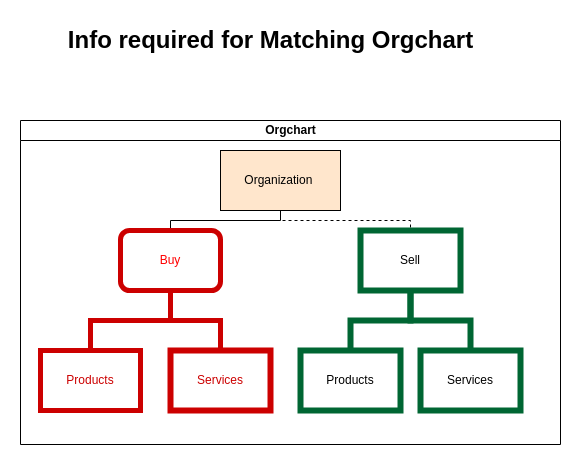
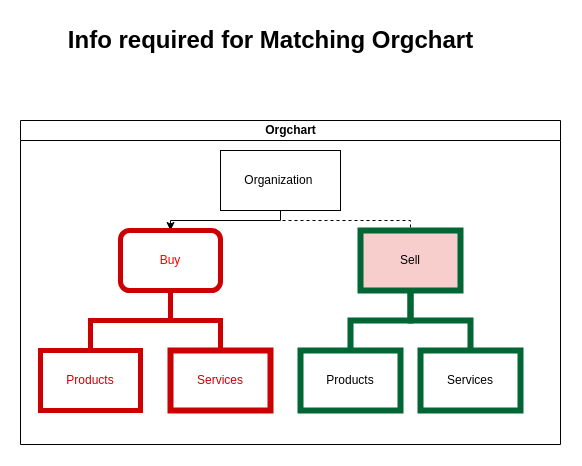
  <mxCell id="0" />
  <mxCell id="1" parent="0" />
  <mxCell id="2" value="Orgchart" style="swimlane;html=1;startSize=20;horizontal=1;containerType=tree;newEdgeStyle={&quot;edgeStyle&quot;:&quot;elbowEdgeStyle&quot;,&quot;startArrow&quot;:&quot;none&quot;,&quot;endArrow&quot;:&quot;none&quot;};" vertex="1" parent="1"><mxGeometry x="20" y="120" width="540" height="324" as="geometry" /></mxCell>
- <mxCell id="3" value="" style="edgeStyle=elbowEdgeStyle;elbow=vertical;startArrow=none;endArrow=none;rounded=0;" edge="1" parent="2" source="5" target="6"><mxGeometry relative="1" as="geometry" /></mxCell>
+ <mxCell id="3" value="" style="edgeStyle=elbowEdgeStyle;elbow=vertical;startArrow=none;endArrow=classic;rounded=0;" edge="1" parent="2" source="5" target="6"><mxGeometry relative="1" as="geometry" /></mxCell>
  <mxCell id="4" value="" style="edgeStyle=elbowEdgeStyle;elbow=vertical;startArrow=none;endArrow=none;rounded=0;dashed=1;" edge="1" parent="2" source="5" target="7"><mxGeometry relative="1" as="geometry" /></mxCell>
- <mxCell id="5" value="Organization&amp;nbsp; " style="whiteSpace=wrap;html=1;align=center;treeFolding=1;treeMoving=1;newEdgeStyle={&quot;edgeStyle&quot;:&quot;elbowEdgeStyle&quot;,&quot;startArrow&quot;:&quot;none&quot;,&quot;endArrow&quot;:&quot;none&quot;};fillColor=#ffe6cc;" vertex="1" parent="2"><mxGeometry x="200" y="30" width="120" height="60" as="geometry" /></mxCell>
+ <mxCell id="5" value="Organization&amp;nbsp; " style="whiteSpace=wrap;html=1;align=center;treeFolding=1;treeMoving=1;newEdgeStyle={&quot;edgeStyle&quot;:&quot;elbowEdgeStyle&quot;,&quot;startArrow&quot;:&quot;none&quot;,&quot;endArrow&quot;:&quot;none&quot;};" vertex="1" parent="2"><mxGeometry x="200" y="30" width="120" height="60" as="geometry" /></mxCell>
  <mxCell id="6" value="&lt;font color=&quot;#ff0000&quot;&gt;Buy&lt;/font&gt;" style="whiteSpace=wrap;html=1;align=center;verticalAlign=middle;treeFolding=1;treeMoving=1;newEdgeStyle={&quot;edgeStyle&quot;:&quot;elbowEdgeStyle&quot;,&quot;startArrow&quot;:&quot;none&quot;,&quot;endArrow&quot;:&quot;none&quot;};strokeColor=#CC0000;strokeWidth=5;rounded=1;" vertex="1" parent="2"><mxGeometry x="100" y="110" width="100" height="60" as="geometry" /></mxCell>
- <mxCell id="7" value="Sell" style="whiteSpace=wrap;html=1;align=center;verticalAlign=middle;treeFolding=1;treeMoving=1;newEdgeStyle={&quot;edgeStyle&quot;:&quot;elbowEdgeStyle&quot;,&quot;startArrow&quot;:&quot;none&quot;,&quot;endArrow&quot;:&quot;none&quot;};strokeColor=#006633;strokeWidth=6;" vertex="1" parent="2"><mxGeometry x="340" y="110" width="100" height="60" as="geometry" /></mxCell>
+ <mxCell id="7" value="Sell" style="whiteSpace=wrap;html=1;align=center;verticalAlign=middle;treeFolding=1;treeMoving=1;newEdgeStyle={&quot;edgeStyle&quot;:&quot;elbowEdgeStyle&quot;,&quot;startArrow&quot;:&quot;none&quot;,&quot;endArrow&quot;:&quot;none&quot;};strokeColor=#006633;strokeWidth=6;fillColor=#f8cecc;" vertex="1" parent="2"><mxGeometry x="340" y="110" width="100" height="60" as="geometry" /></mxCell>
  <mxCell id="8" value="" style="edgeStyle=elbowEdgeStyle;elbow=vertical;startArrow=none;endArrow=none;rounded=0;strokeColor=#006633;strokeWidth=6;" edge="1" parent="2" source="7" target="9"><mxGeometry relative="1" as="geometry"><mxPoint x="190" y="160" as="sourcePoint" /></mxGeometry></mxCell>
  <mxCell id="9" value="Products" style="whiteSpace=wrap;html=1;align=center;verticalAlign=middle;treeFolding=1;treeMoving=1;newEdgeStyle={&quot;edgeStyle&quot;:&quot;elbowEdgeStyle&quot;,&quot;startArrow&quot;:&quot;none&quot;,&quot;endArrow&quot;:&quot;none&quot;};strokeColor=#006633;strokeWidth=6;" vertex="1" parent="2"><mxGeometry x="280" y="230" width="100" height="60" as="geometry" /></mxCell>
  <mxCell id="10" value="" style="edgeStyle=elbowEdgeStyle;elbow=vertical;startArrow=none;endArrow=none;rounded=0;strokeColor=#006633;strokeWidth=6;" edge="1" parent="2" source="7" target="11"><mxGeometry relative="1" as="geometry"><mxPoint x="320" y="260" as="sourcePoint" /></mxGeometry></mxCell>
  <mxCell id="11" value="Services" style="whiteSpace=wrap;html=1;align=center;verticalAlign=middle;treeFolding=1;treeMoving=1;newEdgeStyle={&quot;edgeStyle&quot;:&quot;elbowEdgeStyle&quot;,&quot;startArrow&quot;:&quot;none&quot;,&quot;endArrow&quot;:&quot;none&quot;};strokeColor=#006633;strokeWidth=6;" vertex="1" parent="2"><mxGeometry x="400" y="230" width="100" height="60" as="geometry" /></mxCell>
  <mxCell id="12" value="" style="edgeStyle=elbowEdgeStyle;elbow=vertical;startArrow=none;endArrow=none;rounded=0;strokeColor=#CC0000;strokeWidth=5;" edge="1" parent="2" source="6" target="13"><mxGeometry relative="1" as="geometry"><mxPoint x="190" y="160" as="sourcePoint" /></mxGeometry></mxCell>
  <mxCell id="13" value="&lt;font color=&quot;#cc0000&quot;&gt;Products&lt;/font&gt;" style="whiteSpace=wrap;html=1;align=center;verticalAlign=middle;treeFolding=1;treeMoving=1;newEdgeStyle={&quot;edgeStyle&quot;:&quot;elbowEdgeStyle&quot;,&quot;startArrow&quot;:&quot;none&quot;,&quot;endArrow&quot;:&quot;none&quot;};strokeColor=#CC0000;strokeWidth=5;" vertex="1" parent="2"><mxGeometry x="20" y="230" width="100" height="60" as="geometry" /></mxCell>
  <mxCell id="14" value="" style="edgeStyle=elbowEdgeStyle;elbow=vertical;startArrow=none;endArrow=none;rounded=0;strokeColor=#CC0000;strokeWidth=5;" edge="1" parent="2" source="6" target="15"><mxGeometry relative="1" as="geometry"><mxPoint x="220" y="500" as="sourcePoint" /></mxGeometry></mxCell>
  <mxCell id="15" value="&lt;font color=&quot;#cc0000&quot;&gt;Services&lt;/font&gt;" style="whiteSpace=wrap;html=1;align=center;verticalAlign=middle;treeFolding=1;treeMoving=1;newEdgeStyle={&quot;edgeStyle&quot;:&quot;elbowEdgeStyle&quot;,&quot;startArrow&quot;:&quot;none&quot;,&quot;endArrow&quot;:&quot;none&quot;};strokeColor=#CC0000;strokeWidth=6;" vertex="1" parent="2"><mxGeometry x="150" y="230" width="100" height="60" as="geometry" /></mxCell>
  <mxCell id="16" value="Info required for Matching Orgchart" style="text;strokeColor=none;fillColor=none;html=1;fontSize=24;fontStyle=1;verticalAlign=middle;align=center;" vertex="1" parent="1"><mxGeometry x="220" y="20" width="100" height="40" as="geometry" /></mxCell>
